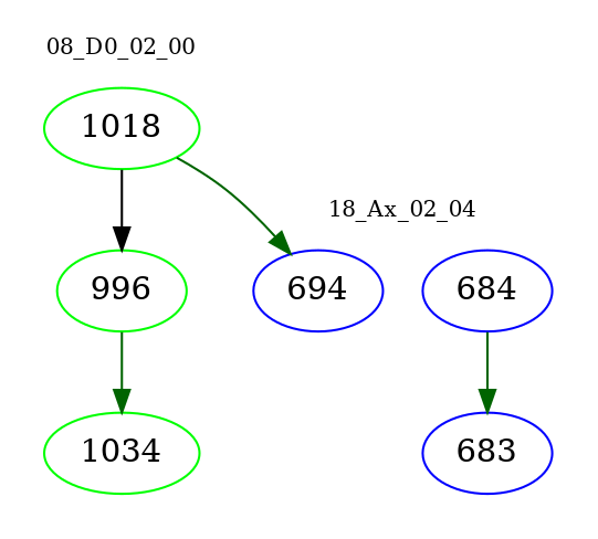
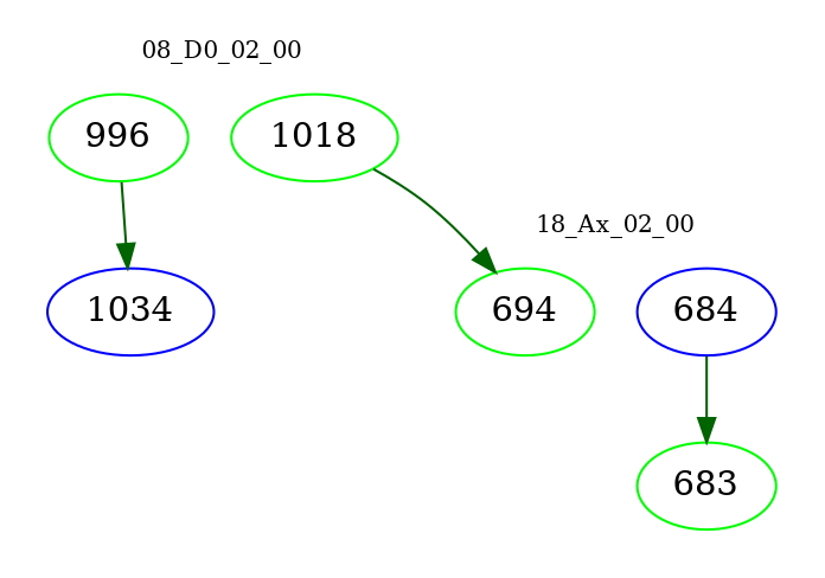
  digraph {
    node [color=blue]
    edge [color=darkgreen]
    n1 [label=684]
-   n2 [label=683]
-   n3 [label=694]
+   n2 [color=green label=683]
+   n3 [color=green label=694]
    n4 [color=green label=1018]
    n5 [color=green label=996]
-   n6 [color=green label=1034]
+   n6 [label=1034]
    subgraph cluster_1 {
      color=white
      fontsize=10
-     label="18_Ax_02_04"
+     label="18_Ax_02_00"
      n1
      n2
      n3
    }
    subgraph cluster_2 {
      color=white
      fontsize=10
      label="08_D0_02_00"
      n4
      n5
      n6
    }
    n1 -> n2
    n4 -> n3
-   n4 -> n5 [color=black]
    n5 -> n6
  }
